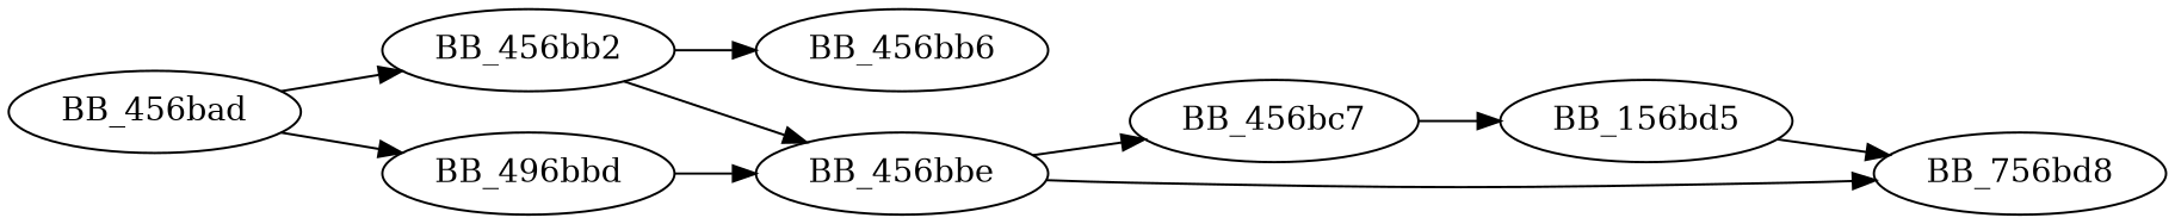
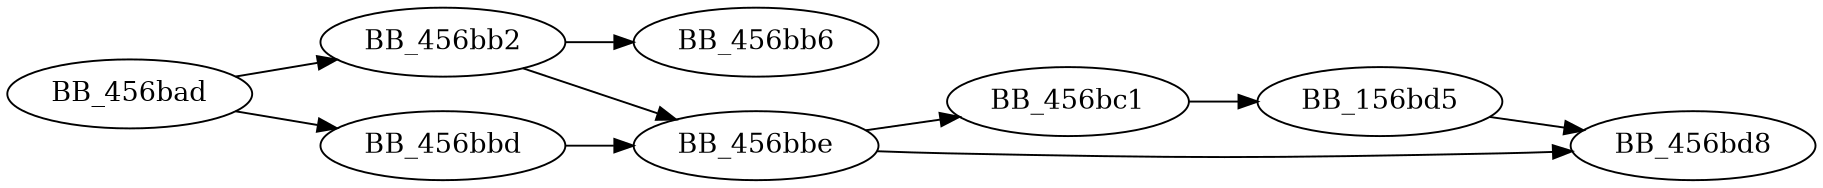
  digraph {
    rankdir=LR
    BB_456bad
    BB_456bb2
-   BB_456bbd [label=BB_496bbd]
+   BB_456bbd
    BB_456bb6
    BB_456bbe
-   BB_456bc7
-   BB_456bd8 [label=BB_756bd8]
+   BB_456bc7 [label=BB_456bc1]
+   BB_456bd8
    n8 [label=BB_156bd5]
    BB_456bad -> BB_456bb2
    BB_456bad -> BB_456bbd
    BB_456bb2 -> BB_456bb6
    BB_456bb2 -> BB_456bbe
    BB_456bbd -> BB_456bbe
    BB_456bbe -> BB_456bc7
    BB_456bbe -> BB_456bd8
    BB_456bc7 -> n8
    n8 -> BB_456bd8
  }
